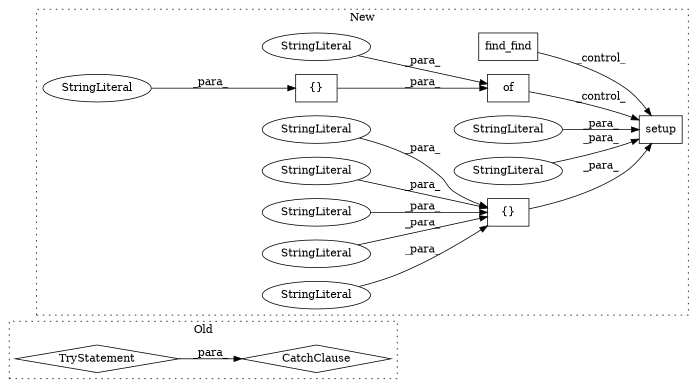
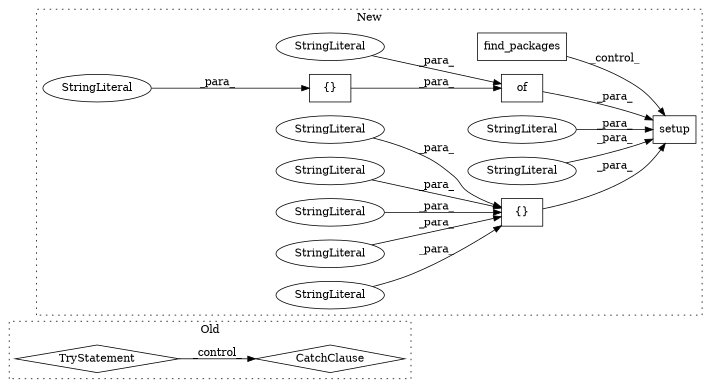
  digraph {
    rankdir=LR
    node [a=45 l="1,1" shape=ellipse]
    n1 [a=54 l=4 label=TryStatement s=418 shape=diamond]
    n2 [a=12 l="13,2" label=CatchClause s="587,641" shape=diamond]
    n3 [a=32 l="6,1" label=setup s="286,577" shape=box]
    n4 [a=32 l="3,1" label=of s="515,576" shape=box]
-   n5 [a=32 l=15 label=find_find s=362 shape=box]
+   n5 [a=32 l=15 label=find_packages s=362 shape=box]
    n6 [a=4 label="{}" s="537,575" shape=box]
    n7 [l=6 label=StringLiteral s=518]
    n8 [a=4 label="{}" s="390,509" shape=box]
    n9 [l=6 label=StringLiteral s=538]
    n10 [l=16 label=StringLiteral s=407]
    n11 [l=17 label=StringLiteral s=292]
    n12 [l=43 label=StringLiteral s=318]
    n13 [l=9 label=StringLiteral s=500]
    n14 [l=20 label=StringLiteral s=464]
    n15 [l=8 label=StringLiteral s=424]
    n16 [l=14 label=StringLiteral s=485]
    subgraph cluster_1 {
      label=Old
      style=dotted
      n1
      n2
    }
    subgraph cluster_2 {
      label=New
      style=dotted
      n3
      n4
      n5
      n6
      n7
      n8
      n9
      n10
      n11
      n12
      n13
      n14
      n15
      n16
    }
-   n1 -> n2 [label=_para_]
-   n4 -> n3 [label=_control_]
+   n1 -> n2 [label=_control_]
+   n4 -> n3 [label=_para_]
    n5 -> n3 [label=_control_]
    n6 -> n4 [label=_para_]
    n7 -> n4 [label=_para_]
    n8 -> n3 [label=_para_]
    n9 -> n6 [label=_para_]
    n10 -> n8 [label=_para_]
    n11 -> n3 [label=_para_]
    n12 -> n3 [label=_para_]
    n13 -> n8 [label=_para_]
    n14 -> n8 [label=_para_]
    n15 -> n8 [label=_para_]
    n16 -> n8 [label=_para_]
  }
